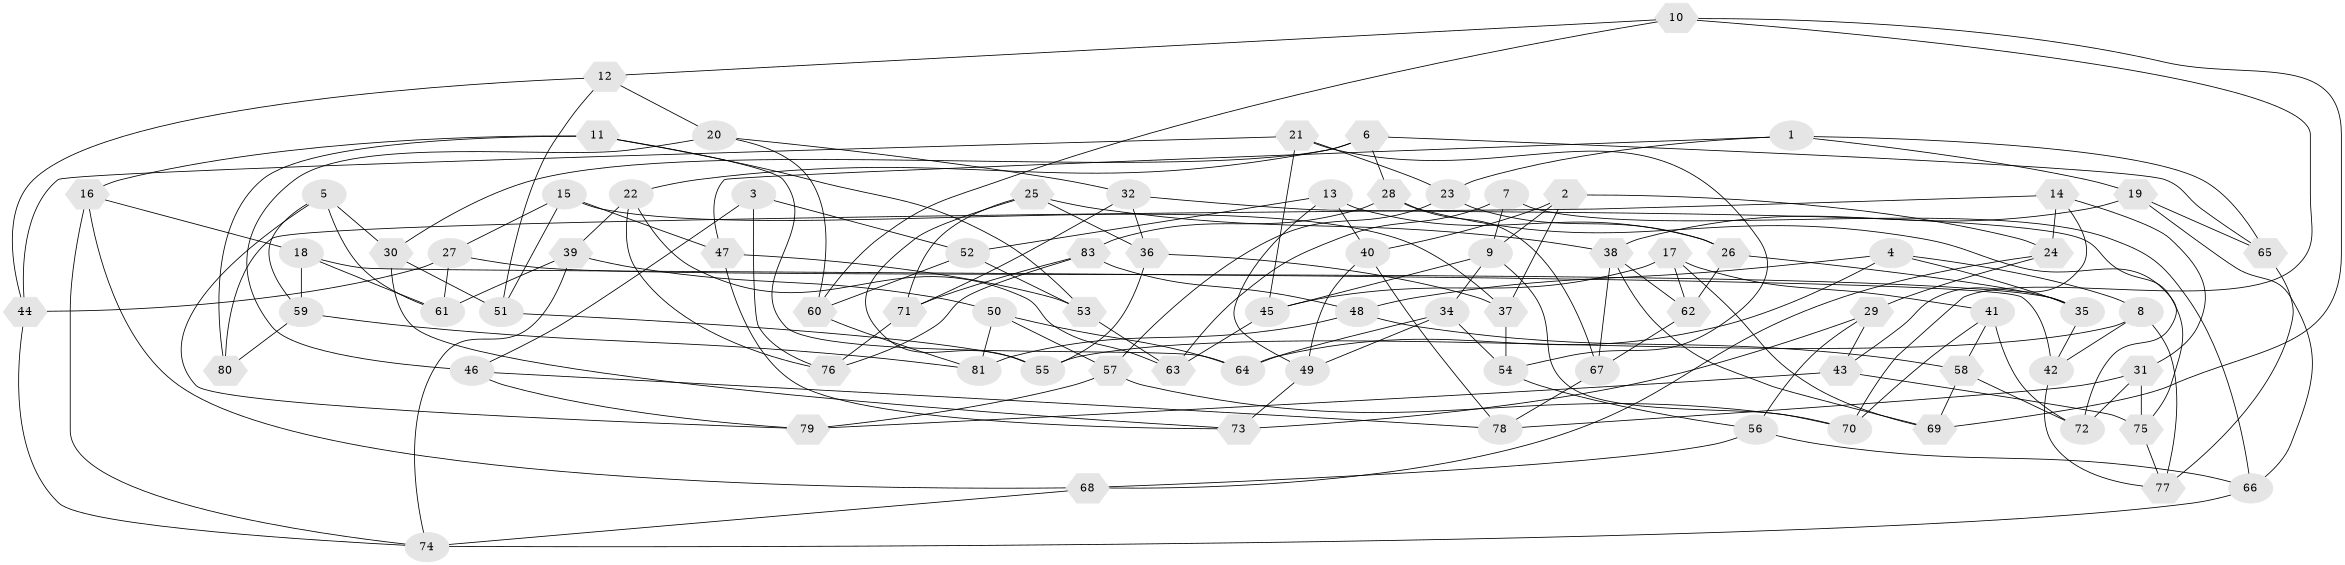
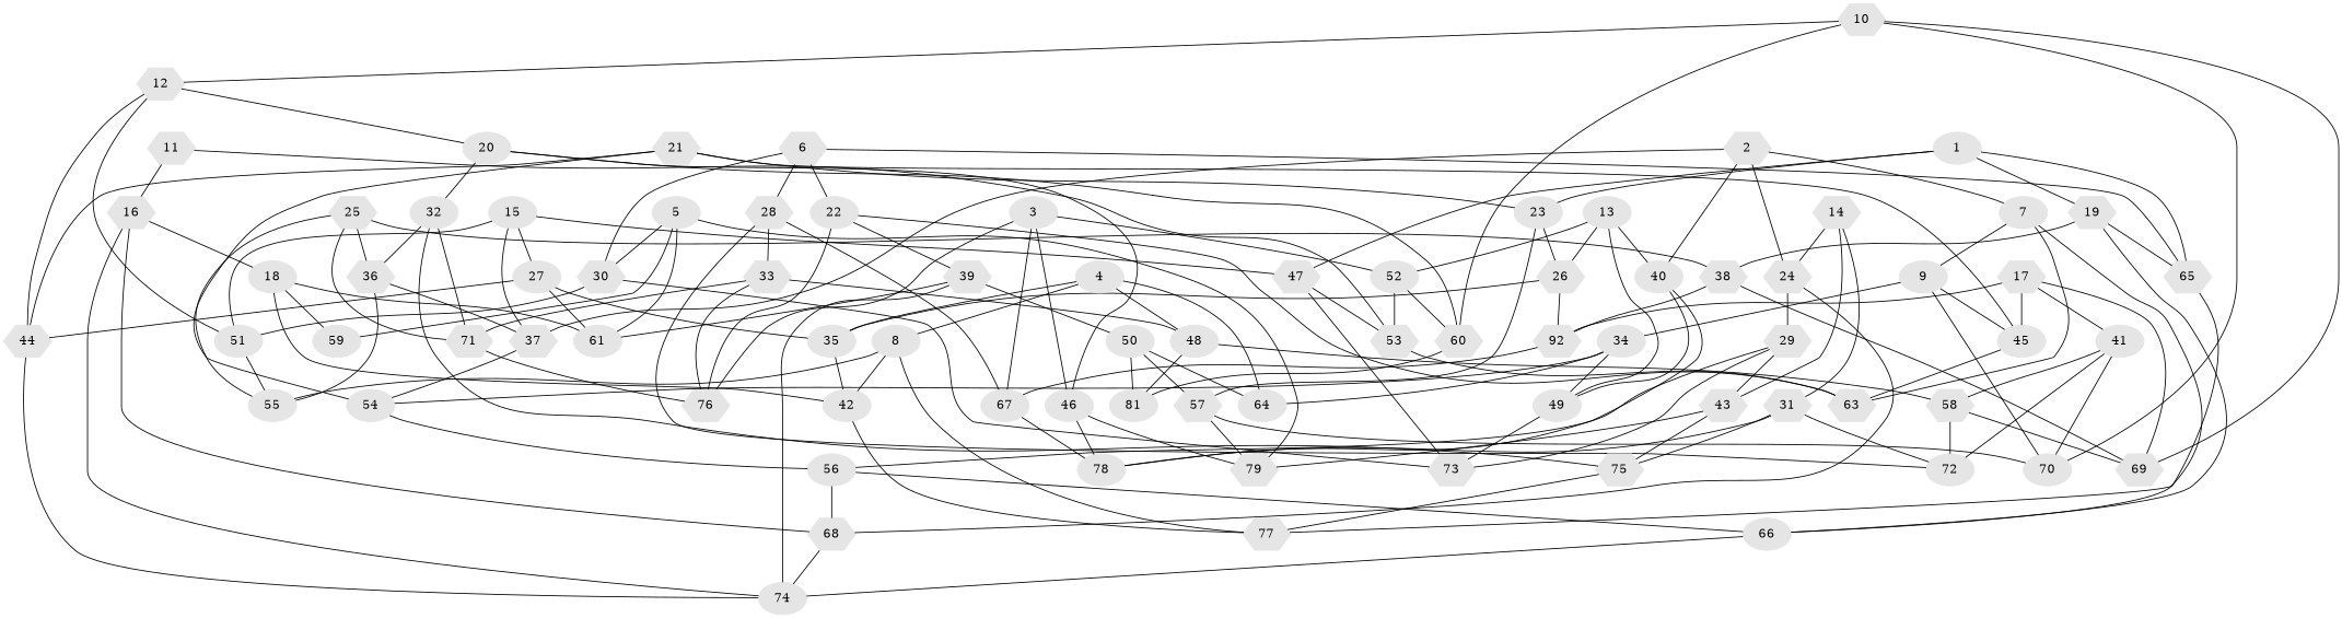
  graph {
    node [color=gray90 shape=hexagon style=filled]
    19
    1 [shape=ellipse]
    23 [shape=ellipse]
    47
    65
    66 [shape=ellipse]
    38
    26
    57
    53
    73
    77
    2
    7 [shape=ellipse]
    24
    37
    40 [shape=ellipse]
    9 [shape=ellipse]
    63
    68
    29
    54 [shape=ellipse]
    49 [shape=ellipse]
    78 [shape=ellipse]
    3 [shape=ellipse]
    46 [shape=ellipse]
    52 [shape=ellipse]
    67 [shape=ellipse]
    76
    79
    60
    4 [shape=ellipse]
    8 [shape=ellipse]
    35 [shape=ellipse]
    48 [shape=ellipse]
    64 [shape=ellipse]
    42 [shape=ellipse]
    55 [shape=ellipse]
    58
    81 [shape=ellipse]
    30
    5 [shape=ellipse]
    59 [shape=ellipse]
    61 [shape=ellipse]
    51 [shape=ellipse]
-   80
    6
    22 [shape=ellipse]
    28
    39
-   33 [label=83]
+   33
    72 [shape=ellipse]
    34 [shape=ellipse]
    45 [shape=ellipse]
    70 [shape=ellipse]
    74 [shape=ellipse]
    10
    12
    69
    20 [shape=ellipse]
    44
    11
    16
    18 [shape=ellipse]
    32 [shape=ellipse]
    13 [shape=ellipse]
-   62
+   62 [label=92]
    14
    31
    43
    75
    15 [shape=ellipse]
    27 [shape=ellipse]
    17
    41 [shape=ellipse]
    36
    71
    21
    56 [shape=ellipse]
    50 [shape=ellipse]
    25
    19 -- 65
    19 -- 66
    19 -- 38
    1 -- 19
    1 -- 23
    1 -- 47
    1 -- 65
    23 -- 26
    23 -- 57
    47 -- 53
    47 -- 73
    65 -- 77
    66 -- 74
    38 -- 69
    38 -- 62
    26 -- 35
    26 -- 62
    57 -- 79
    57 -- 70
    53 -- 63
-   2 -- 9
+   2 -- 7
    2 -- 24
    2 -- 37
    2 -- 40
    7 -- 66
    7 -- 9
    7 -- 63
    24 -- 68
    24 -- 29
    37 -- 54
    40 -- 49
    40 -- 78
    9 -- 34
    9 -- 45
    9 -- 70
    68 -- 74
    29 -- 73
    29 -- 43
    29 -- 56
    54 -- 56
    49 -- 73
    3 -- 46
    3 -- 52
-   38 -- 67
+   3 -- 67
    3 -- 76
    46 -- 78
    46 -- 79
    52 -- 53
    52 -- 60
    67 -- 78
    60 -- 81
    4 -- 8
    4 -- 35
    4 -- 48
    4 -- 64
    8 -- 77
    8 -- 42
    8 -- 55
    35 -- 42
    48 -- 58
    48 -- 81
    42 -- 77
    58 -- 72
    58 -- 69
    30 -- 73
    30 -- 51
    5 -- 79
    5 -- 30
    5 -- 59
    5 -- 61
-   59 -- 81
-   59 -- 80
    51 -- 55
    6 -- 65
    6 -- 30
    6 -- 22
    6 -- 28
    22 -- 63
    22 -- 76
    22 -- 39
    28 -- 67
    28 -- 33
    28 -- 72
    39 -- 61
    39 -- 74
    39 -- 50
    33 -- 76
    33 -- 48
    33 -- 71
    34 -- 54
    34 -- 49
    34 -- 64
    45 -- 63
    10 -- 60
    10 -- 70
    10 -- 12
    10 -- 69
    12 -- 51
    12 -- 20
    12 -- 44
    20 -- 46
    20 -- 60
    20 -- 32
    44 -- 74
    11 -- 53
-   11 -- 64
-   11 -- 80
    11 -- 16
    16 -- 68
    16 -- 74
    16 -- 18
    18 -- 42
    18 -- 59
    18 -- 61
    32 -- 75
    32 -- 36
    32 -- 71
    13 -- 26
    13 -- 40
    13 -- 49
    13 -- 52
    62 -- 67
    14 -- 24
-   14 -- 80
    14 -- 31
    14 -- 43
    31 -- 78
    31 -- 72
    31 -- 75
    43 -- 79
    43 -- 75
    75 -- 77
    15 -- 47
    15 -- 37
    15 -- 51
    15 -- 27
    27 -- 35
    27 -- 61
    27 -- 44
    17 -- 45
    17 -- 69
    17 -- 62
    17 -- 41
    41 -- 58
    41 -- 72
    41 -- 70
    36 -- 37
    36 -- 55
    71 -- 76
    21 -- 23
    21 -- 54
    21 -- 45
    21 -- 44
    56 -- 66
    56 -- 68
    50 -- 57
    50 -- 64
    50 -- 81
    25 -- 38
    25 -- 55
    25 -- 36
    25 -- 71
  }
